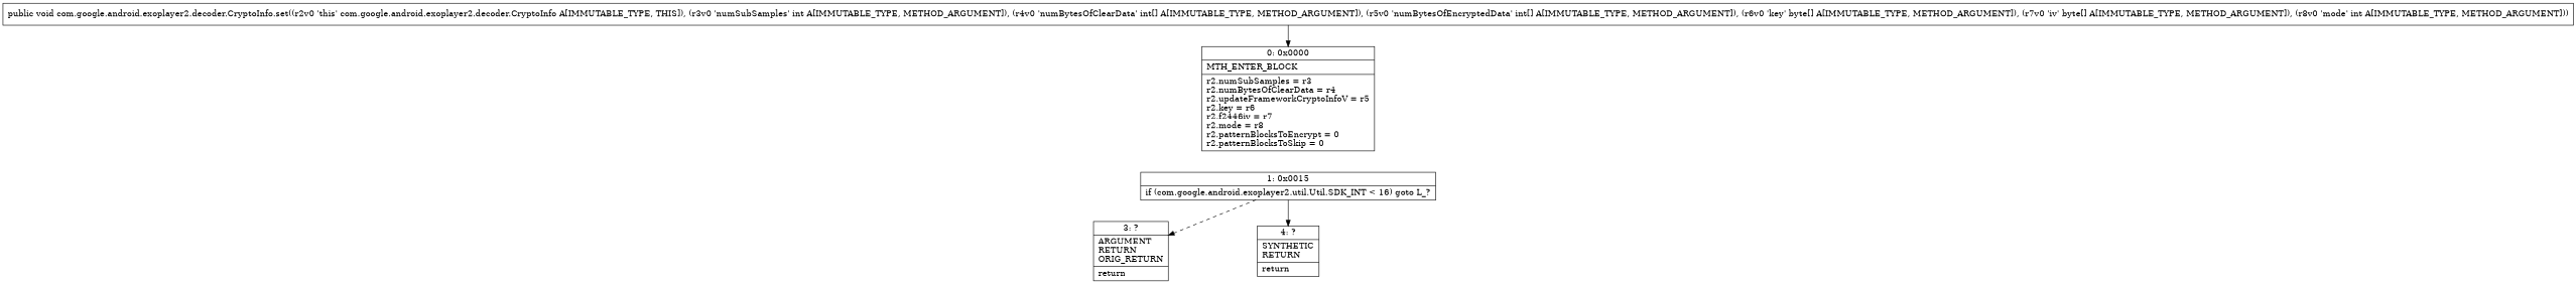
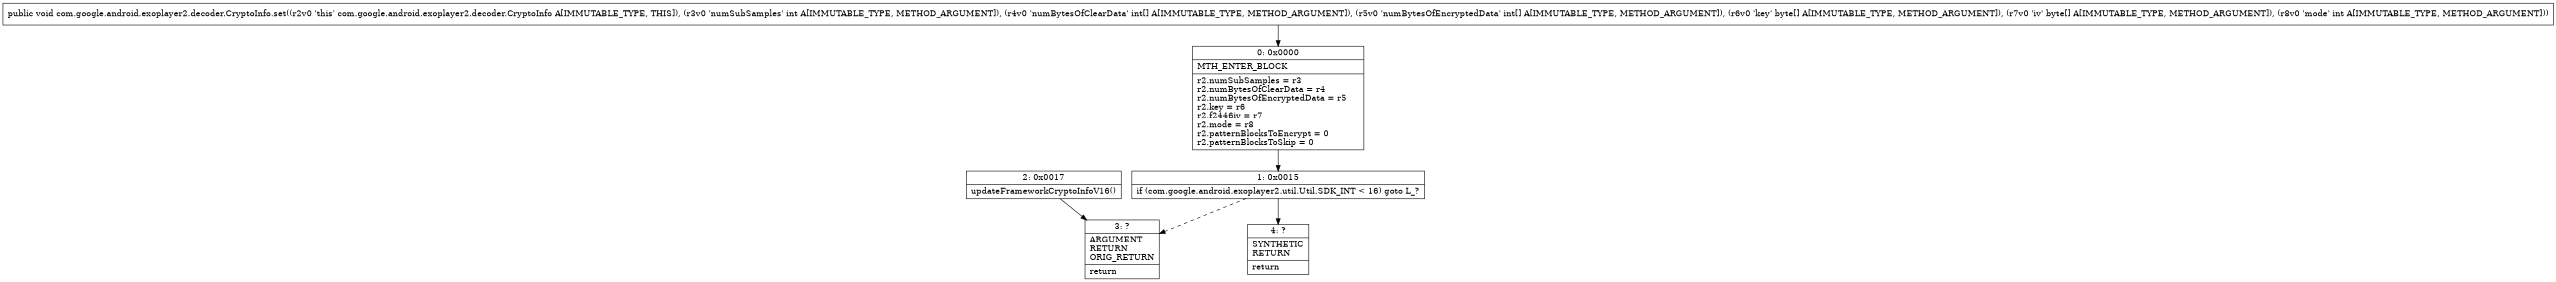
  digraph {
    node [shape=record]
-   n1 [label="{0\:\ 0x0000|MTH_ENTER_BLOCK\l|r2.numSubSamples = r3\lr2.numBytesOfClearData = r4\lr2.updateFrameworkCryptoInfoV = r5\lr2.key = r6\lr2.f2446iv = r7\lr2.mode = r8\lr2.patternBlocksToEncrypt = 0\lr2.patternBlocksToSkip = 0\l}"]
+   n1 [label="{0\:\ 0x0000|MTH_ENTER_BLOCK\l|r2.numSubSamples = r3\lr2.numBytesOfClearData = r4\lr2.numBytesOfEncryptedData = r5\lr2.key = r6\lr2.f2446iv = r7\lr2.mode = r8\lr2.patternBlocksToEncrypt = 0\lr2.patternBlocksToSkip = 0\l}"]
    n2 [label="{1\:\ 0x0015|if (com.google.android.exoplayer2.util.Util.SDK_INT \< 16) goto L_?\l}"]
    n3 [label="{4\:\ ?|SYNTHETIC\lRETURN\l|return\l}"]
    n4 [label="{3\:\ ?|ARGUMENT\lRETURN\lORIG_RETURN\l|return\l}"]
+   n5 [label="{2\:\ 0x0017|updateFrameworkCryptoInfoV16()\l}"]
    n6 [label="{public void com.google.android.exoplayer2.decoder.CryptoInfo.set((r2v0 'this' com.google.android.exoplayer2.decoder.CryptoInfo A[IMMUTABLE_TYPE, THIS]), (r3v0 'numSubSamples' int A[IMMUTABLE_TYPE, METHOD_ARGUMENT]), (r4v0 'numBytesOfClearData' int[] A[IMMUTABLE_TYPE, METHOD_ARGUMENT]), (r5v0 'numBytesOfEncryptedData' int[] A[IMMUTABLE_TYPE, METHOD_ARGUMENT]), (r6v0 'key' byte[] A[IMMUTABLE_TYPE, METHOD_ARGUMENT]), (r7v0 'iv' byte[] A[IMMUTABLE_TYPE, METHOD_ARGUMENT]), (r8v0 'mode' int A[IMMUTABLE_TYPE, METHOD_ARGUMENT])) }"]
+   n1 -> n2
    n2 -> n3
    n2 -> n4 [style=dashed]
+   n5 -> n4
    n6 -> n1
  }
